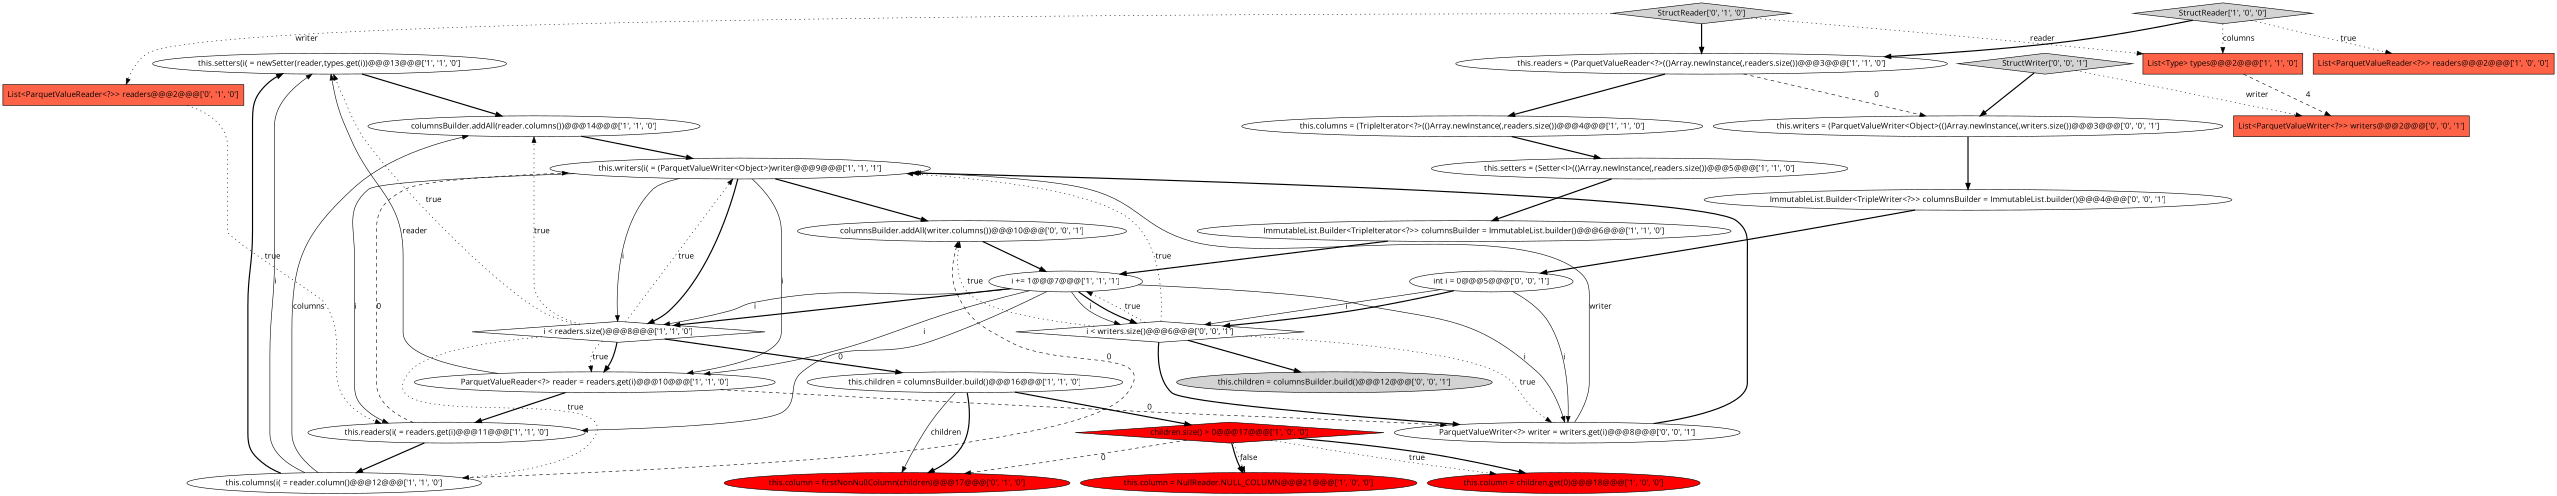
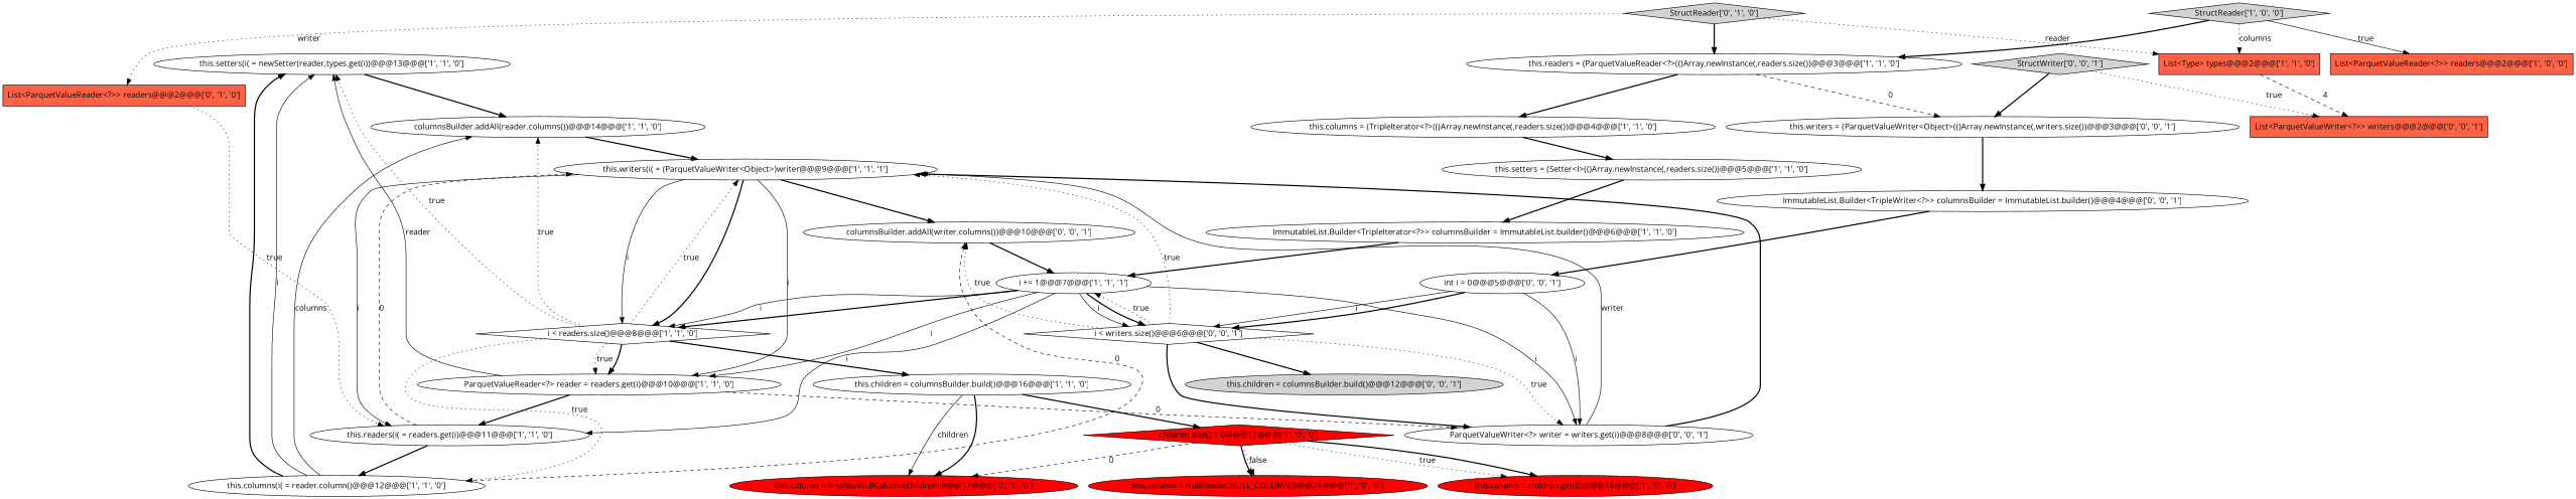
  digraph {
    fontname="Open Sans"
    node [fillcolor=white fontname="Open Sans" shape=ellipse style=filled]
    edge [fontname="Open Sans" style=bold]
    n1 [label="this.setters(i( = newSetter(reader,types.get(i))@@@13@@@['1', '1', '0']"]
    n2 [label="columnsBuilder.addAll(reader.columns())@@@14@@@['1', '1', '0']"]
    n3 [label="this.writers(i( = (ParquetValueWriter<Object>)writer@@@9@@@['1', '1', '1']"]
    n4 [fillcolor=tomato label="List<ParquetValueReader<?>> readers@@@2@@@['1', '0', '0']" shape=box]
    n5 [label="int i = 0@@@5@@@['0', '0', '1']"]
    n6 [label="i < writers.size()@@@6@@@['0', '0', '1']" shape=diamond]
    n7 [label="ParquetValueWriter<?> writer = writers.get(i)@@@8@@@['0', '0', '1']"]
    n8 [label="columnsBuilder.addAll(writer.columns())@@@10@@@['0', '0', '1']"]
    n9 [fillcolor=lightgray label="this.children = columnsBuilder.build()@@@12@@@['0', '0', '1']"]
    n10 [label="i += 1@@@7@@@['1', '1', '1']"]
    n11 [label="this.children = columnsBuilder.build()@@@16@@@['1', '1', '0']"]
    n12 [fillcolor=red label="children.size() > 0@@@17@@@['1', '0', '0']" shape=diamond]
    n13 [fillcolor=red label="this.column = firstNonNullColumn(children)@@@17@@@['0', '1', '0']"]
    n14 [fillcolor=red label="this.column = children.get(0)@@@18@@@['1', '0', '0']"]
    n15 [fillcolor=red label="this.column = NullReader.NULL_COLUMN@@@21@@@['1', '0', '0']"]
    n16 [fillcolor=tomato label="List<ParquetValueReader<?>> readers@@@2@@@['0', '1', '0']" shape=box]
    n17 [label="this.readers(i( = readers.get(i)@@@11@@@['1', '1', '0']"]
    n18 [label="this.readers = (ParquetValueReader<?>(()Array.newInstance(,readers.size())@@@3@@@['1', '1', '0']"]
    n19 [label="this.writers = (ParquetValueWriter<Object>(()Array.newInstance(,writers.size())@@@3@@@['0', '0', '1']"]
    n20 [label="this.columns = (TripleIterator<?>(()Array.newInstance(,readers.size())@@@4@@@['1', '1', '0']"]
    n21 [label="ImmutableList.Builder<TripleWriter<?>> columnsBuilder = ImmutableList.builder()@@@4@@@['0', '0', '1']"]
    n22 [label="this.setters = (Setter<I>(()Array.newInstance(,readers.size())@@@5@@@['1', '1', '0']"]
    n23 [label="i < readers.size()@@@8@@@['1', '1', '0']" shape=diamond]
    n24 [label="ParquetValueReader<?> reader = readers.get(i)@@@10@@@['1', '1', '0']"]
    n25 [label="this.columns(i( = reader.column()@@@12@@@['1', '1', '0']"]
    n26 [fillcolor=lightgray label="StructReader['0', '1', '0']" shape=diamond]
    n27 [fillcolor=tomato label="List<Type> types@@@2@@@['1', '1', '0']" shape=box]
    n28 [fillcolor=tomato label="List<ParquetValueWriter<?>> writers@@@2@@@['0', '0', '1']" shape=box]
    n29 [fillcolor=lightgray label="StructReader['1', '0', '0']" shape=diamond]
    n30 [label="ImmutableList.Builder<TripleIterator<?>> columnsBuilder = ImmutableList.builder()@@@6@@@['1', '1', '0']"]
    n31 [fillcolor=lightgray label="StructWriter['0', '0', '1']" shape=diamond]
    n1 -> n2
    n2 -> n3
    n3 -> n8
    n3 -> n17 [label=i style=solid]
    n3 -> n23
    n3 -> n23 [label=i style=solid]
    n3 -> n24 [label=i style=solid]
    n5 -> n6 [label=i style=solid]
    n5 -> n6
    n5 -> n7 [label=i style=solid]
    n6 -> n3 [label=true style=dotted]
    n6 -> n7
    n6 -> n7 [label=true style=dotted]
    n6 -> n8 [label=true style=dotted]
    n6 -> n9
    n6 -> n10 [label=true style=dotted]
    n7 -> n3 [label=writer style=solid]
    n7 -> n3
    n8 -> n10
    n10 -> n6
    n10 -> n6 [label=i style=solid]
    n10 -> n7 [label=i style=solid]
-   n10 -> n17 [label=0 style=solid]
+   n10 -> n17 [label=i style=solid]
    n10 -> n23 [label=i style=solid]
    n10 -> n23
    n10 -> n24 [label=i style=solid]
    n11 -> n12
    n11 -> n13
    n11 -> n13 [label=children style=solid]
    n12 -> n13 [label=0 style=dashed]
    n12 -> n14
    n12 -> n14 [label=true style=dotted]
    n12 -> n15 [label=false style=dotted]
    n12 -> n15
    n16 -> n17 [label=true style=dotted]
    n17 -> n3 [label=0 style=dashed]
    n17 -> n25
    n18 -> n19 [label=0 style=dashed]
    n18 -> n20
    n19 -> n21
    n20 -> n22
    n21 -> n5
    n22 -> n30
    n23 -> n1 [label=true style=dotted]
    n23 -> n2 [label=true style=dotted]
    n23 -> n3 [label=true style=dotted]
    n23 -> n11
    n23 -> n24
    n23 -> n24 [label=true style=dotted]
    n23 -> n25 [label=true style=dotted]
    n24 -> n1 [label=reader style=solid]
    n24 -> n7 [label=0 style=dashed]
    n24 -> n17
    n25 -> n1
    n25 -> n1 [label=i style=solid]
    n25 -> n2 [label=columns style=solid]
    n25 -> n8 [label=0 style=dashed]
    n26 -> n16 [label=writer style=dotted]
    n26 -> n18
    n26 -> n27 [label=reader style=dotted]
    n27 -> n28 [label=4 style=dashed]
-   n29 -> n4 [label=true style=dotted]
+   n29 -> n4 [label=true style=solid]
    n29 -> n18
    n29 -> n27 [label=columns style=dotted]
    n30 -> n10
    n31 -> n19
-   n31 -> n28 [label=writer style=dotted]
+   n31 -> n28 [label=true style=dotted]
  }
